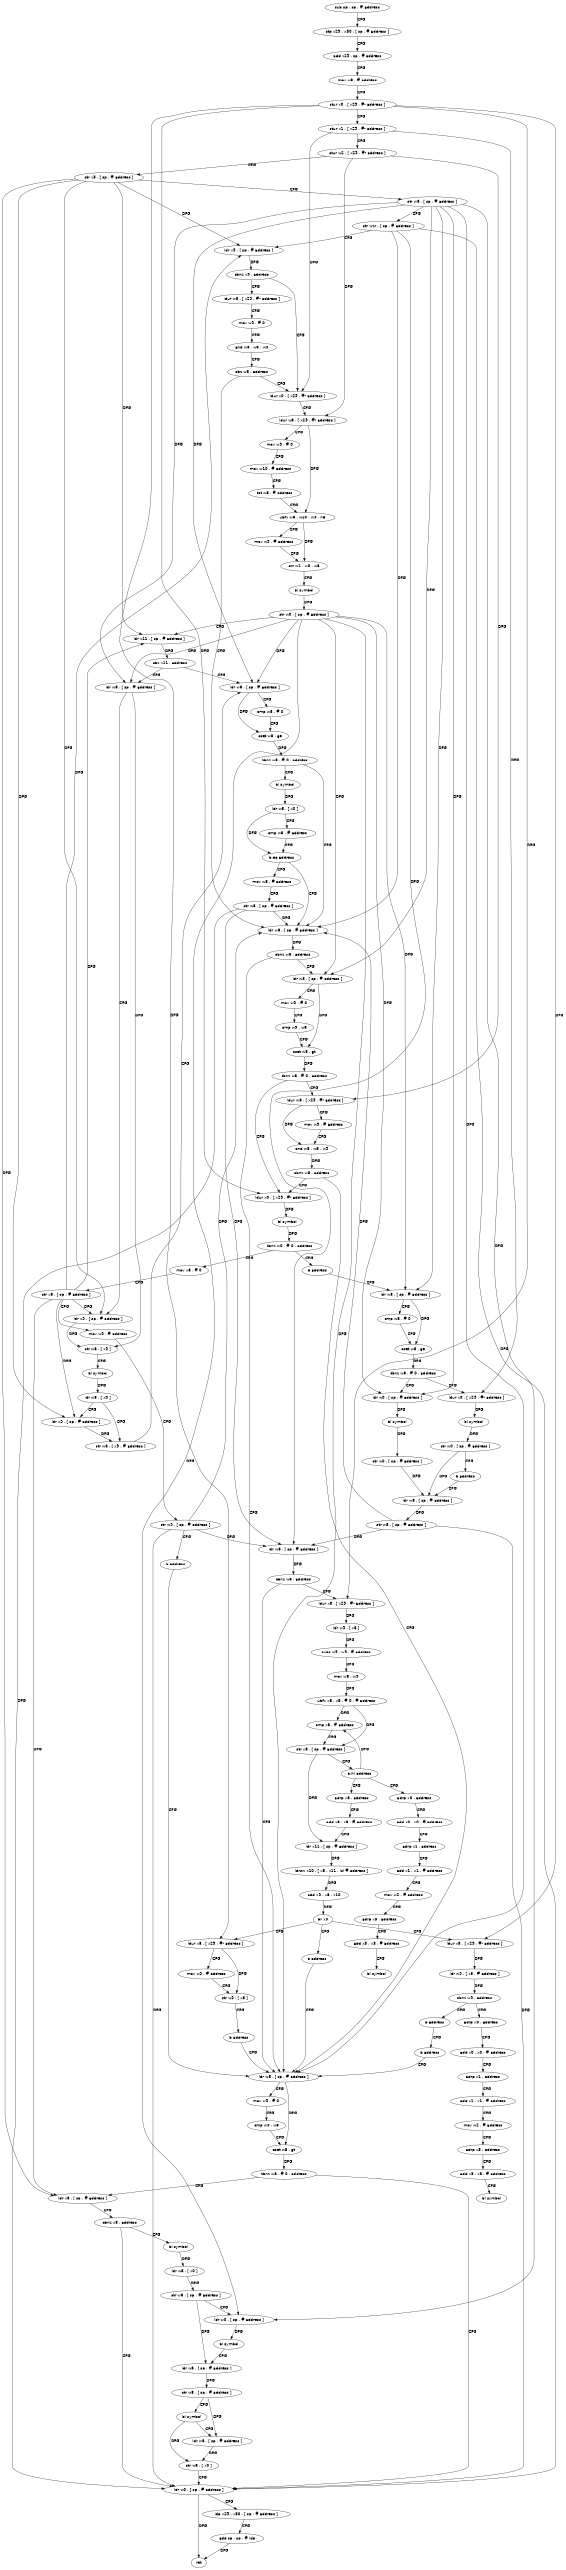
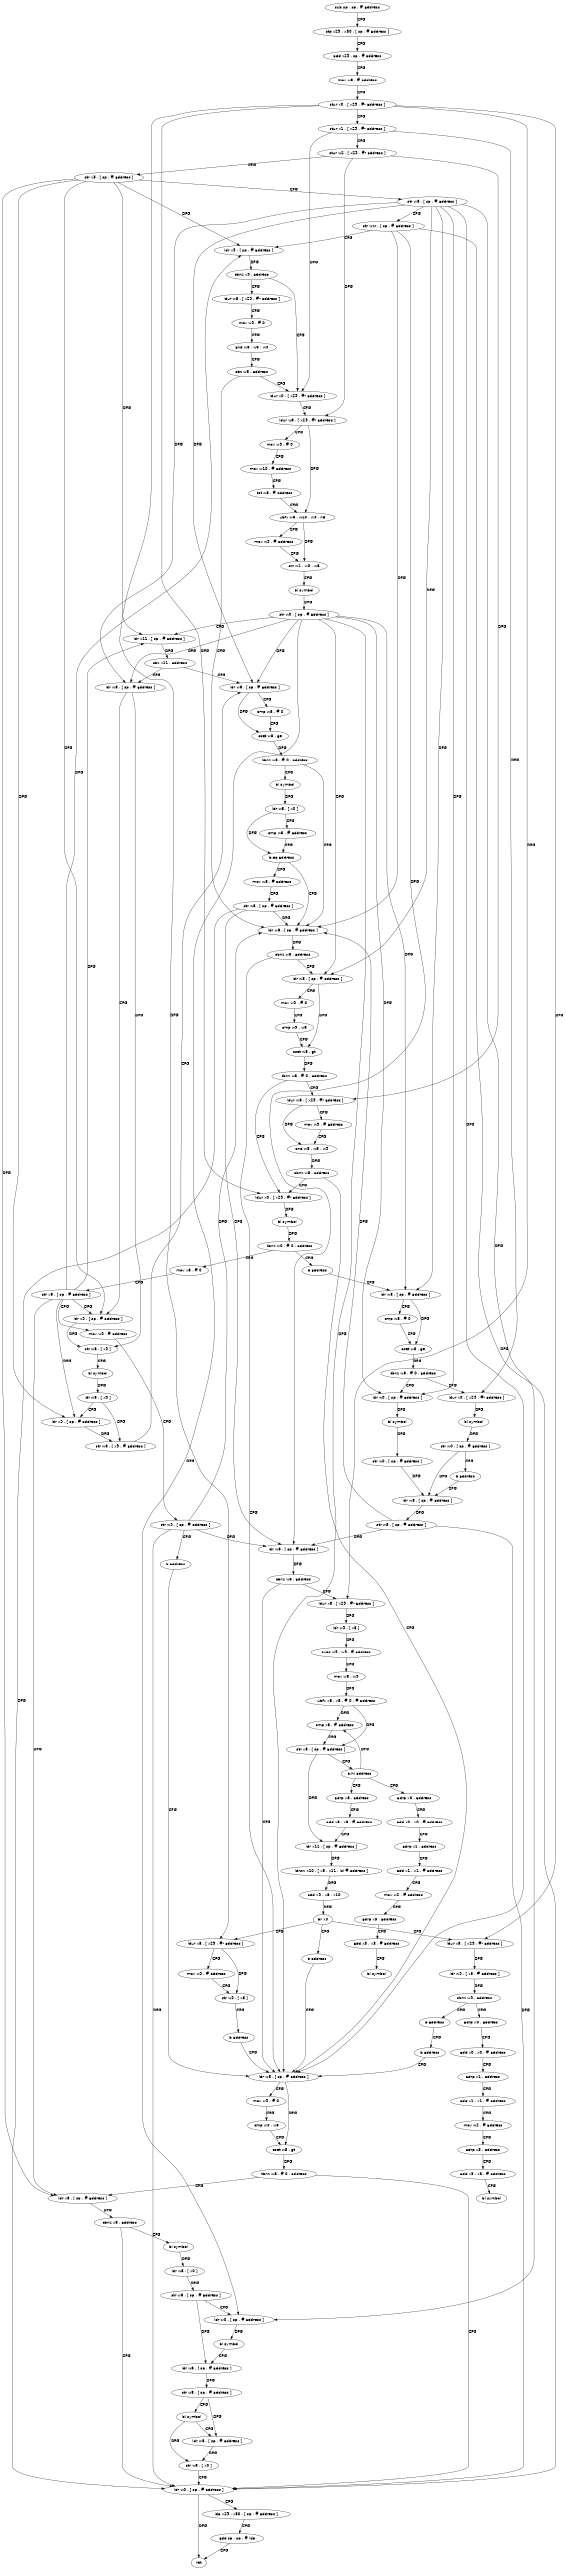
  digraph {
    fontname="DejaVu Sans"
    node [fontname="DejaVu Sans"]
    edge [fontname="DejaVu Sans"]
    n1 [label="sub sp , sp , # address"]
    n2 [label="stp x29 , x30 , [ sp , # address ]"]
    n3 [label="add x29 , sp , # address"]
    n4 [label="mov w8 , # address"]
    n5 [label="stur x0 , [ x29 , #- address ]"]
    n6 [label="stur x1 , [ x29 , #- address ]"]
    n7 [label="ldur x0 , [ x29 , #- address ]"]
    n8 [label="ldur x8 , [ x29 , #- address ]"]
    n9 [label="ldur x8 , [ x29 , #- address ]"]
    n10 [label="ldur x8 , [ x29 , #- address ]"]
    n11 [label="stur w2 , [ x29 , #- address ]"]
    n12 [label="ldur x0 , [ x29 , #- address ]"]
    n13 [label="ldur x0 , [ x29 , #- address ]"]
    n14 [label="bl symbol"]
    n15 [label="ldr w9 , [ x8 ]"]
    n16 [label="mov w9 , # address"]
    n17 [label="str w9 , [ x8 ]"]
    n18 [label="ldr w9 , [ x8 , # address ]"]
    n19 [label="str x3 , [ sp , # address ]"]
    n20 [label="ldur w8 , [ x29 , #- address ]"]
    n21 [label="ldur w8 , [ x29 , #- address ]"]
    n22 [label="bl symbol"]
    n23 [label="str w8 , [ sp , # address ]"]
    n24 [label="ldr x9 , [ sp , # address ]"]
    n25 [label="ldr x11 , [ sp , # address ]"]
    n26 [label="ldr x9 , [ sp , # address ]"]
    n27 [label="ldr x9 , [ sp , # address ]"]
    n28 [label="ldr x8 , [ sp , # address ]"]
    n29 [label="mov w9 , # 0"]
    n30 [label="ubfx w8 , w10 , w9 , ne"]
    n31 [label="mov w9 , # address"]
    n32 [label="and w8 , w8 , w9"]
    n33 [label="str wzr , [ sp , # address ]"]
    n34 [label="ldr w8 , [ sp , # address ]"]
    n35 [label="ldr w8 , [ sp , # address ]"]
    n36 [label="ldr w8 , [ sp , # address ]"]
    n37 [label="ldr w8 , [ sp , # address ]"]
    n38 [label="ldr w0 , [ sp , # address ]"]
    n39 [label="ldr w8 , [ sp , # address ]"]
    n40 [label="ldr w0 , [ sp , # address ]"]
    n41 [label="cbnz x9 , address"]
    n42 [label="cbz x11 , address"]
    n43 [label="str w8 , [ x9 ]"]
    n44 [label="str w8 , [ x9 , # address ]"]
    n45 [label="cbnz x8 , address"]
    n46 [label="ldr w8 , [ sp , # address ]"]
    n47 [label="ldr w0 , [ sp , # address ]"]
    n48 [label="ldr w8 , [ sp , # address ]"]
    n49 [label="cmp w8 , # 0"]
    n50 [label="cset w8 , ge"]
    n51 [label="mov w9 , # 0"]
    n52 [label="cset w8 , gt"]
    n53 [label="mov w9 , # 0"]
    n54 [label="cset w8 , gt"]
    n55 [label="bl symbol"]
    n56 [label="cmp w8 , # 0"]
    n57 [label="cset w8 , ge"]
    n58 [label="bl symbol"]
    n59 [label="cbnz w8 , address"]
    n60 [label="ldp x29 , x30 , [ sp , # address ]"]
    n61 [label=ret]
    n62 [label="cbnz w8 , address"]
    n63 [label="ldur w8 , [ x29 , #- address ]"]
    n64 [label="mov w9 , # 0"]
    n65 [label="and w8 , w8 , w9"]
    n66 [label="mov w10 , # address"]
    n67 [label="mov w9 , # address"]
    n68 [label="orr w1 , w0 , w8"]
    n69 [label="tst w8 , # address"]
    n70 [label="bl symbol"]
    n71 [label="str w0 , [ sp , # address ]"]
    n72 [label="tbnz w8 , # 0 , address"]
    n73 [label="bl symbol"]
    n74 [label="cbz w8 , address"]
    n75 [label="bl symbol"]
    n76 [label="ldr w8 , [ x0 ]"]
    n77 [label="cmp w8 , # address"]
    n78 [label="b.eq address"]
    n79 [label="ldr w8 , [ x0 ]"]
    n80 [label="cmp w9 , w8"]
    n81 [label="tbnz w8 , # 0 , address"]
    n82 [label="cmp w9 , w8"]
    n83 [label="tbnz w8 , # 0 , address"]
    n84 [label="mov w8 , # address"]
    n85 [label="str w8 , [ sp , # address ]"]
    n86 [label="add sp , sp , # ldp"]
    n87 [label="bl symbol"]
    n88 [label="tbnz w0 , # 0 , address"]
    n89 [label="cbnz w8 , address"]
    n90 [label="ldr w8 , [ x0 ]"]
    n91 [label="str w8 , [ sp , # address ]"]
    n92 [label="mov x8 , # 0"]
    n93 [label="b address"]
    n94 [label="str x8 , [ sp , # address ]"]
    n95 [label="mov w9 , # address"]
    n96 [label="ldr w8 , [ sp , # address ]"]
    n97 [label="str w8 , [ sp , # address ]"]
    n98 [label="bl symbol"]
    n99 [label="ldr w8 , [ sp , # address ]"]
    n100 [label="str w8 , [ x0 ]"]
    n101 [label="str w9 , [ sp , # address ]"]
    n102 [label="b address"]
    n103 [label="tbnz w8 , # 0 , address"]
    n104 [label="str w0 , [ sp , # address ]"]
    n105 [label="str w0 , [ sp , # address ]"]
    n106 [label="ldr w8 , [ sp , # address ]"]
    n107 [label="str w8 , [ sp , # address ]"]
    n108 [label="b address"]
    n109 [label="subs w9 , w9 , # address"]
    n110 [label="mov w8 , w9"]
    n111 [label="ubfx x8 , x8 , # 0 , # address"]
    n112 [label="cmp x8 , # address"]
    n113 [label="str x8 , [ sp , # address ]"]
    n114 [label="b.hi address"]
    n115 [label="ldr x11 , [ sp , # address ]"]
    n116 [label="adrp x0 , address"]
    n117 [label="adrp x8 , address"]
    n118 [label="ldrsw x10 , [ x8 , x11 , lsl # address ]"]
    n119 [label="add x0 , x0 , # address"]
    n120 [label="add x8 , x8 , # address"]
    n121 [label="adrp x1 , address"]
    n122 [label="add x1 , x1 , # address"]
    n123 [label="mov w2 , # address"]
    n124 [label="adrp x3 , address"]
    n125 [label="add x3 , x3 , # address"]
    n126 [label="bl symbol"]
    n127 [label="add x9 , x8 , x10"]
    n128 [label="br x9"]
    n129 [label="b address"]
    n130 [label="b address"]
    n131 [label="cbnz w9 , address"]
    n132 [label="adrp x0 , address"]
    n133 [label="b address"]
    n134 [label="add x0 , x0 , # address"]
    n135 [label="b address"]
    n136 [label="adrp x1 , address"]
    n137 [label="add x1 , x1 , # address"]
    n138 [label="mov w2 , # address"]
    n139 [label="adrp x3 , address"]
    n140 [label="add x3 , x3 , # address"]
    n141 [label="bl symbol"]
    n1 -> n2 [label=CFG]
    n2 -> n3 [label=CFG]
    n3 -> n4 [label=CFG]
    n4 -> n5 [label=CFG]
    n5 -> n6 [label=CFG]
    n5 -> n7 [label=DFG]
    n5 -> n8 [label=DFG]
    n5 -> n9 [label=DFG]
    n5 -> n10 [label=DFG]
    n6 -> n11 [label=CFG]
    n6 -> n12 [label=DFG]
    n6 -> n13 [label=DFG]
    n7 -> n14 [label=DFG]
    n8 -> n15 [label=DFG]
    n9 -> n16 [label=CFG]
    n9 -> n17 [label=DFG]
    n10 -> n18 [label=DFG]
    n11 -> n19 [label=CFG]
    n11 -> n20 [label=DFG]
    n11 -> n21 [label=DFG]
    n12 -> n20 [label=CFG]
    n13 -> n22 [label=DFG]
    n14 -> n88 [label=DFG]
    n15 -> n109 [label=DFG]
    n16 -> n17 [label=CFG]
    n17 -> n130 [label=CFG]
    n18 -> n131 [label=DFG]
    n19 -> n23 [label=CFG]
    n19 -> n24 [label=DFG]
    n19 -> n25 [label=DFG]
    n19 -> n26 [label=DFG]
    n19 -> n27 [label=DFG]
    n19 -> n28 [label=DFG]
    n20 -> n29 [label=CFG]
    n20 -> n30 [label=DFG]
    n21 -> n31 [label=CFG]
    n21 -> n32 [label=DFG]
    n22 -> n105 [label=DFG]
    n23 -> n33 [label=CFG]
    n23 -> n34 [label=DFG]
    n23 -> n35 [label=DFG]
    n23 -> n36 [label=DFG]
    n23 -> n37 [label=DFG]
    n23 -> n38 [label=DFG]
    n23 -> n39 [label=DFG]
    n23 -> n40 [label=DFG]
    n24 -> n41 [label=DFG]
    n25 -> n42 [label=DFG]
    n26 -> n43 [label=DFG]
    n27 -> n44 [label=DFG]
-   n28 -> n45 [label=CFG]
+   n28 -> n45 [label=DFG]
    n29 -> n66 [label=CFG]
    n30 -> n67 [label=CFG]
    n30 -> n68 [label=DFG]
    n31 -> n32 [label=CFG]
    n32 -> n89 [label=DFG]
    n33 -> n24 [label=CFG]
    n33 -> n46 [label=DFG]
    n33 -> n47 [label=DFG]
    n33 -> n48 [label=DFG]
    n34 -> n49 [label=CFG]
    n34 -> n50 [label=DFG]
    n35 -> n26 [label=CFG]
    n35 -> n43 [label=DFG]
    n36 -> n51 [label=CFG]
    n36 -> n52 [label=DFG]
    n37 -> n53 [label=CFG]
    n37 -> n54 [label=DFG]
    n38 -> n55 [label=DFG]
    n39 -> n56 [label=CFG]
    n39 -> n57 [label=DFG]
    n40 -> n58 [label=DFG]
    n41 -> n12 [label=CFG]
    n41 -> n63 [label=CFG]
    n42 -> n34 [label=CFG]
    n42 -> n35 [label=CFG]
    n43 -> n73 [label=CFG]
    n44 -> n34 [label=CFG]
    n45 -> n47 [label=CFG]
    n45 -> n87 [label=CFG]
    n46 -> n59 [label=DFG]
    n47 -> n60 [label=CFG]
    n47 -> n61 [label=DFG]
    n48 -> n62 [label=DFG]
    n49 -> n50 [label=CFG]
    n50 -> n72 [label=DFG]
    n51 -> n80 [label=CFG]
    n52 -> n81 [label=DFG]
    n53 -> n82 [label=CFG]
    n54 -> n83 [label=DFG]
    n55 -> n96 [label=CFG]
    n56 -> n57 [label=CFG]
    n57 -> n103 [label=DFG]
    n58 -> n104 [label=DFG]
    n59 -> n36 [label=CFG]
    n59 -> n37 [label=CFG]
    n60 -> n86 [label=CFG]
    n62 -> n8 [label=CFG]
    n62 -> n36 [label=CFG]
    n63 -> n64 [label=CFG]
    n64 -> n65 [label=CFG]
    n65 -> n74 [label=CFG]
    n66 -> n69 [label=CFG]
    n67 -> n68 [label=CFG]
    n68 -> n70 [label=CFG]
    n69 -> n30 [label=CFG]
    n70 -> n71 [label=DFG]
    n71 -> n25 [label=CFG]
    n71 -> n34 [label=DFG]
    n71 -> n35 [label=DFG]
    n71 -> n36 [label=DFG]
    n71 -> n37 [label=DFG]
    n71 -> n38 [label=DFG]
    n71 -> n39 [label=DFG]
    n71 -> n40 [label=DFG]
    n72 -> n46 [label=CFG]
    n72 -> n75 [label=CFG]
    n73 -> n79 [label=DFG]
    n74 -> n12 [label=CFG]
    n74 -> n46 [label=CFG]
    n75 -> n76 [label=DFG]
    n76 -> n77 [label=CFG]
    n76 -> n78 [label=DFG]
    n77 -> n78 [label=CFG]
    n78 -> n46 [label=CFG]
    n78 -> n84 [label=CFG]
    n79 -> n27 [label=CFG]
    n79 -> n44 [label=DFG]
    n80 -> n52 [label=CFG]
    n81 -> n28 [label=CFG]
    n81 -> n47 [label=CFG]
    n82 -> n54 [label=CFG]
    n83 -> n7 [label=CFG]
    n83 -> n21 [label=CFG]
    n84 -> n85 [label=CFG]
    n85 -> n46 [label=DFG]
    n85 -> n47 [label=DFG]
    n85 -> n48 [label=DFG]
    n86 -> n61 [label=CFG]
    n87 -> n90 [label=DFG]
    n88 -> n92 [label=CFG]
    n88 -> n93 [label=CFG]
    n89 -> n7 [label=CFG]
    n89 -> n36 [label=CFG]
    n90 -> n91 [label=DFG]
    n91 -> n38 [label=CFG]
    n91 -> n96 [label=DFG]
    n92 -> n94 [label=CFG]
    n93 -> n39 [label=CFG]
    n94 -> n24 [label=DFG]
    n94 -> n25 [label=DFG]
    n94 -> n26 [label=DFG]
    n94 -> n27 [label=DFG]
    n94 -> n28 [label=DFG]
    n94 -> n95 [label=CFG]
    n95 -> n101 [label=CFG]
    n96 -> n97 [label=DFG]
    n97 -> n98 [label=CFG]
    n97 -> n99 [label=DFG]
    n98 -> n99 [label=CFG]
    n98 -> n100 [label=DFG]
    n99 -> n100 [label=DFG]
    n100 -> n47 [label=CFG]
    n101 -> n46 [label=DFG]
    n101 -> n47 [label=DFG]
    n101 -> n48 [label=DFG]
    n101 -> n102 [label=CFG]
    n102 -> n36 [label=CFG]
    n103 -> n13 [label=CFG]
    n103 -> n40 [label=CFG]
    n104 -> n106 [label=DFG]
    n105 -> n106 [label=DFG]
    n105 -> n108 [label=CFG]
    n106 -> n107 [label=DFG]
    n107 -> n46 [label=DFG]
    n107 -> n47 [label=DFG]
    n107 -> n48 [label=DFG]
    n108 -> n106 [label=CFG]
-   n109 -> n110 [label=DFG]
+   n109 -> n110 [label=CFG]
    n110 -> n111 [label=DFG]
    n111 -> n112 [label=DFG]
    n111 -> n113 [label=DFG]
    n112 -> n113 [label=CFG]
    n113 -> n114 [label=CFG]
    n113 -> n115 [label=DFG]
    n114 -> n112 [label=DFG]
    n114 -> n116 [label=CFG]
    n114 -> n117 [label=CFG]
    n115 -> n118 [label=DFG]
    n116 -> n119 [label=CFG]
    n117 -> n120 [label=CFG]
    n118 -> n127 [label=DFG]
    n119 -> n121 [label=CFG]
    n120 -> n115 [label=CFG]
    n121 -> n122 [label=CFG]
    n122 -> n123 [label=CFG]
    n123 -> n124 [label=CFG]
    n124 -> n125 [label=CFG]
    n125 -> n126 [label=CFG]
    n127 -> n128 [label=DFG]
    n128 -> n9 [label=CFG]
    n128 -> n10 [label=CFG]
    n128 -> n129 [label=CFG]
    n129 -> n36 [label=CFG]
    n130 -> n36 [label=CFG]
    n131 -> n132 [label=CFG]
    n131 -> n133 [label=CFG]
    n132 -> n134 [label=CFG]
    n133 -> n135 [label=CFG]
    n134 -> n136 [label=CFG]
    n135 -> n36 [label=CFG]
    n136 -> n137 [label=CFG]
    n137 -> n138 [label=CFG]
    n138 -> n139 [label=CFG]
    n139 -> n140 [label=CFG]
    n140 -> n141 [label=CFG]
  }
